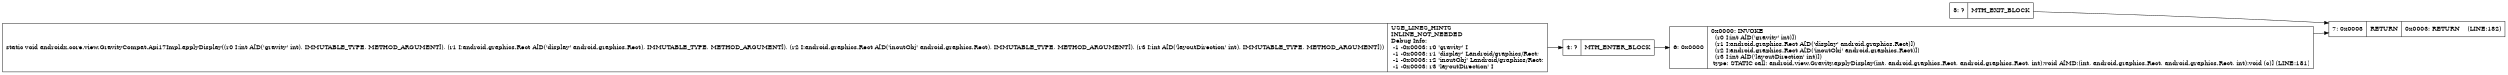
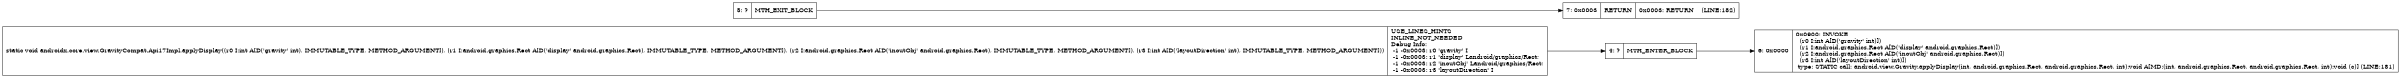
  digraph {
    rankdir=LR
    node [shape=record]
    n1 [label="{4\:\ ?|MTH_ENTER_BLOCK\l}"]
-   n2 [label="{6\:\ 0x0000|0x0000: INVOKE  \l  (r0 I:int A[D('gravity' int)])\l  (r1 I:android.graphics.Rect A[D('display' android.graphics.Rect)])\l  (r2 I:android.graphics.Rect A[D('inoutObj' android.graphics.Rect)])\l  (r3 I:int A[D('layoutDirection' int)])\l type: STATIC call: android.view.Gravity.applyDisplay(int, android.graphics.Rect, android.graphics.Rect, int):void A[MD:(int, android.graphics.Rect, android.graphics.Rect, int):void (c)] (LINE:181)\l}"]
+   n2 [label="{6\:\ 0x0000|0x0900: INVOKE  \l  (r0 I:int A[D('gravity' int)])\l  (r1 I:android.graphics.Rect A[D('display' android.graphics.Rect)])\l  (r2 I:android.graphics.Rect A[D('inoutObj' android.graphics.Rect)])\l  (r3 I:int A[D('layoutDirection' int)])\l type: STATIC call: android.view.Gravity.applyDisplay(int, android.graphics.Rect, android.graphics.Rect, int):void A[MD:(int, android.graphics.Rect, android.graphics.Rect, int):void (c)] (LINE:181)\l}"]
    n3 [label="{7\:\ 0x0003|RETURN\l|0x0003: RETURN    (LINE:182)\l}"]
    n4 [label="{5\:\ ?|MTH_EXIT_BLOCK\l}"]
    n5 [label="{static void androidx.core.view.GravityCompat.Api17Impl.applyDisplay((r0 I:int A[D('gravity' int), IMMUTABLE_TYPE, METHOD_ARGUMENT]), (r1 I:android.graphics.Rect A[D('display' android.graphics.Rect), IMMUTABLE_TYPE, METHOD_ARGUMENT]), (r2 I:android.graphics.Rect A[D('inoutObj' android.graphics.Rect), IMMUTABLE_TYPE, METHOD_ARGUMENT]), (r3 I:int A[D('layoutDirection' int), IMMUTABLE_TYPE, METHOD_ARGUMENT]))  | USE_LINES_HINTS\lINLINE_NOT_NEEDED\lDebug Info:\l  \-1 \-0x0003: r0 'gravity' I\l  \-1 \-0x0003: r1 'display' Landroid\/graphics\/Rect;\l  \-1 \-0x0003: r2 'inoutObj' Landroid\/graphics\/Rect;\l  \-1 \-0x0003: r3 'layoutDirection' I\l}"]
    n1 -> n2
-   n2 -> n3
    n4 -> n3
    n5 -> n1
  }
